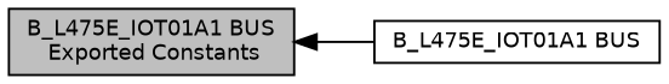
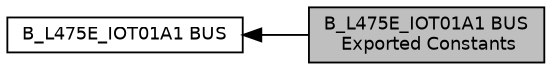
  digraph {
    rankdir=LR
    node [color=black fontname=Helvetica fontsize=10 shape=box style=filled]
    n1 [fillcolor=white height=0.2 label="B_L475E_IOT01A1 BUS" width=0.4]
    n2 [fillcolor=grey75 fontcolor=black height=0.2 label="B_L475E_IOT01A1 BUS\l Exported Constants" width=0.4]
-   n2 -> n1 [dir=back fontname=Helvetica fontsize=10 labelfontname=Helvetica labelfontsize=10 shape=plaintext style=solid]
+   n1 -> n2 [dir=back fontname=Helvetica fontsize=10 labelfontname=Helvetica labelfontsize=10 shape=plaintext style=solid]
  }
